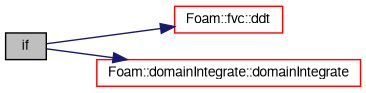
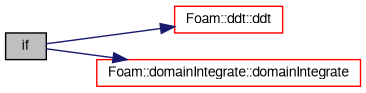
  digraph {
    rankdir=LR
    node [color=red fontname=FreeSans fontsize=10 shape=record]
    edge [color=midnightblue fontname=FreeSans fontsize=10 labelfontname=FreeSans labelfontsize=10 style=solid]
    n1 [color=black fillcolor=grey75 fontcolor=black height=0.2 label=if style=filled width=0.4]
-   n2 [height=0.2 label="Foam::fvc::ddt" width=0.4]
+   n2 [height=0.2 label="Foam::ddt::ddt" width=0.4]
    n3 [height=0.2 label="Foam::domainIntegrate::domainIntegrate" width=0.4]
    n1 -> n2
    n1 -> n3
  }
